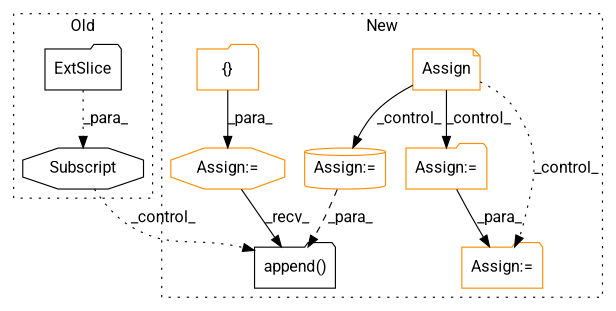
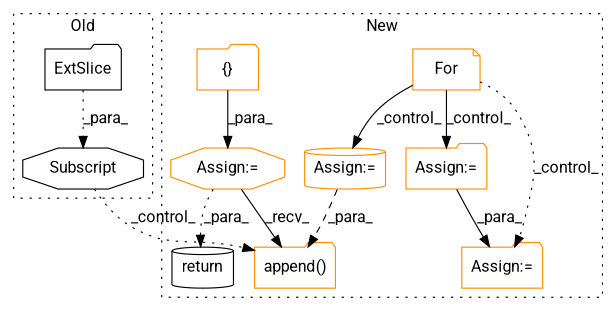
  digraph {
    fontname=Roboto
    node [a=68 color=darkorange fontname=Roboto l=3 shape=folder]
    edge [fontname=Roboto style=solid]
    n1 [a=85 color=black l=4 label=ExtSlice s=4395]
    n2 [a=63 color=black l="13,0" label=Subscript s="4395,0" shape=octagon]
-   n3 [a=75 color=black l="27,1" label="append()" s="3828,3860"]
+   n3 [a=75 l="27,1" label="append()" s="3828,3860"]
    n4 [a=59 l="2,1" label="{}" s="3034,3034"]
    n5 [label="Assign:=" s=3031 shape=octagon]
-   n6 [a=107 l="4,10" label=Assign s="3041,3112" shape=note]
+   n6 [a=107 l="4,10" label=For s="3041,3112" shape=note]
    n7 [label="Assign:=" s=3773 shape=cylinder]
+   n8 [a=93 color=black l=7 label=return s=3964 shape=cylinder]
    n9 [l=10 label="Assign:=" s=3586]
    n10 [label="Assign:=" s=3130]
    subgraph cluster_1 {
      label=Old
      style=dotted
      n1
      n2
    }
    subgraph cluster_2 {
      label=New
      style=dotted
      n3
      n4
      n5
      n6
      n7
+     n8
      n9
      n10
    }
    n1 -> n2 [label=_para_ style=dotted]
    n2 -> n3 [label=_control_ style=dotted]
    n4 -> n5 [label=_para_]
    n5 -> n3 [label=_recv_]
+   n5 -> n8 [label=_para_ style=dotted]
    n6 -> n7 [label=_control_]
    n6 -> n9 [label=_control_ style=dotted]
    n6 -> n10 [label=_control_]
    n7 -> n3 [label=_para_ style=dashed]
    n10 -> n9 [label=_para_]
  }
